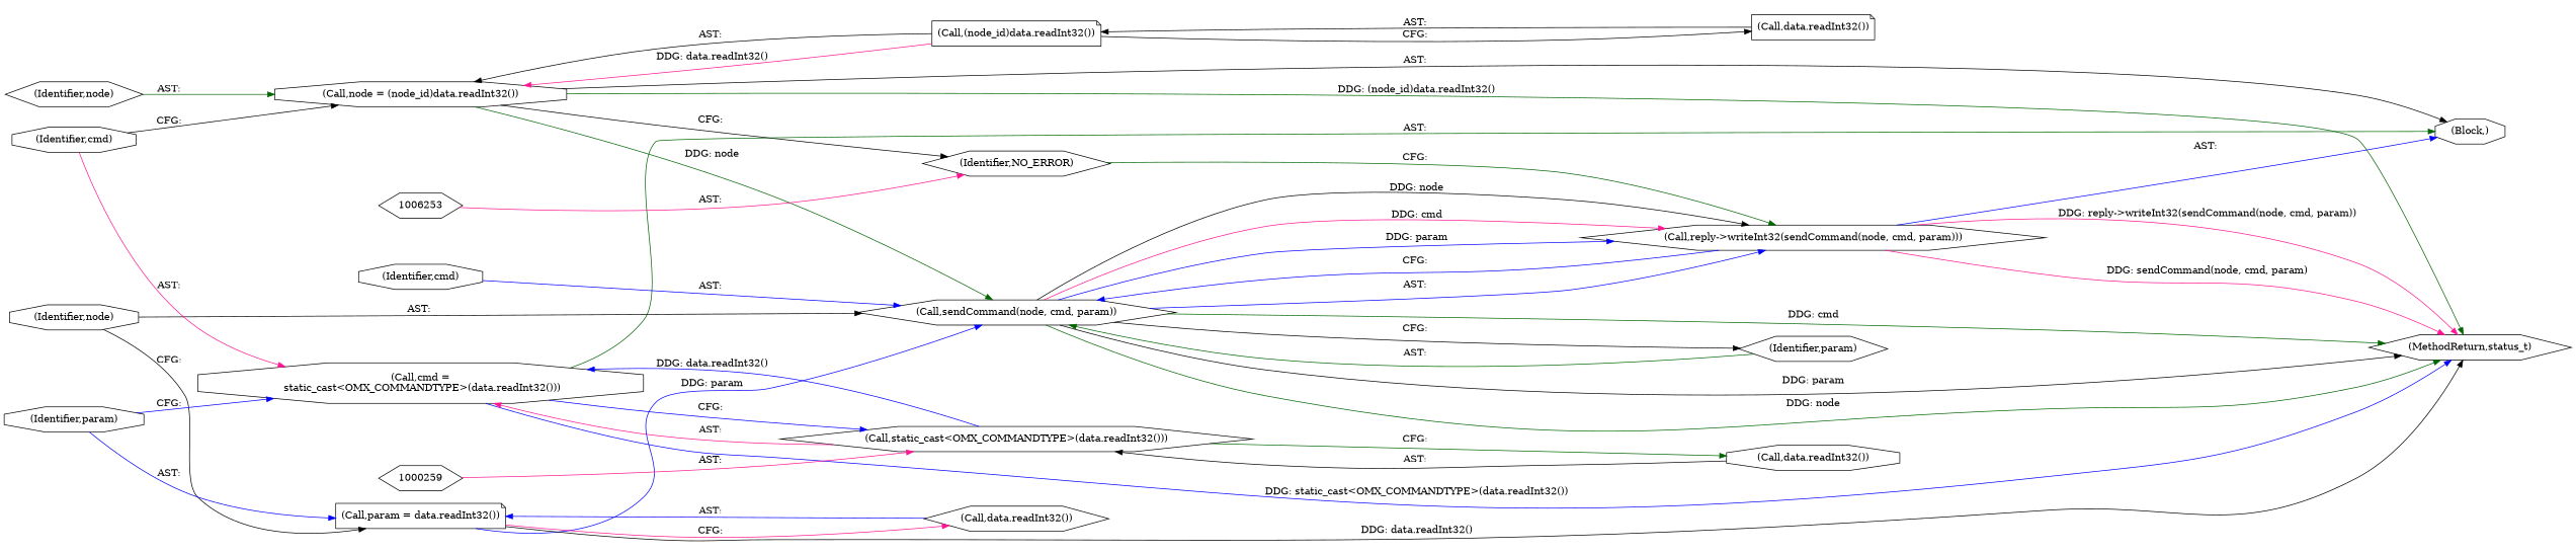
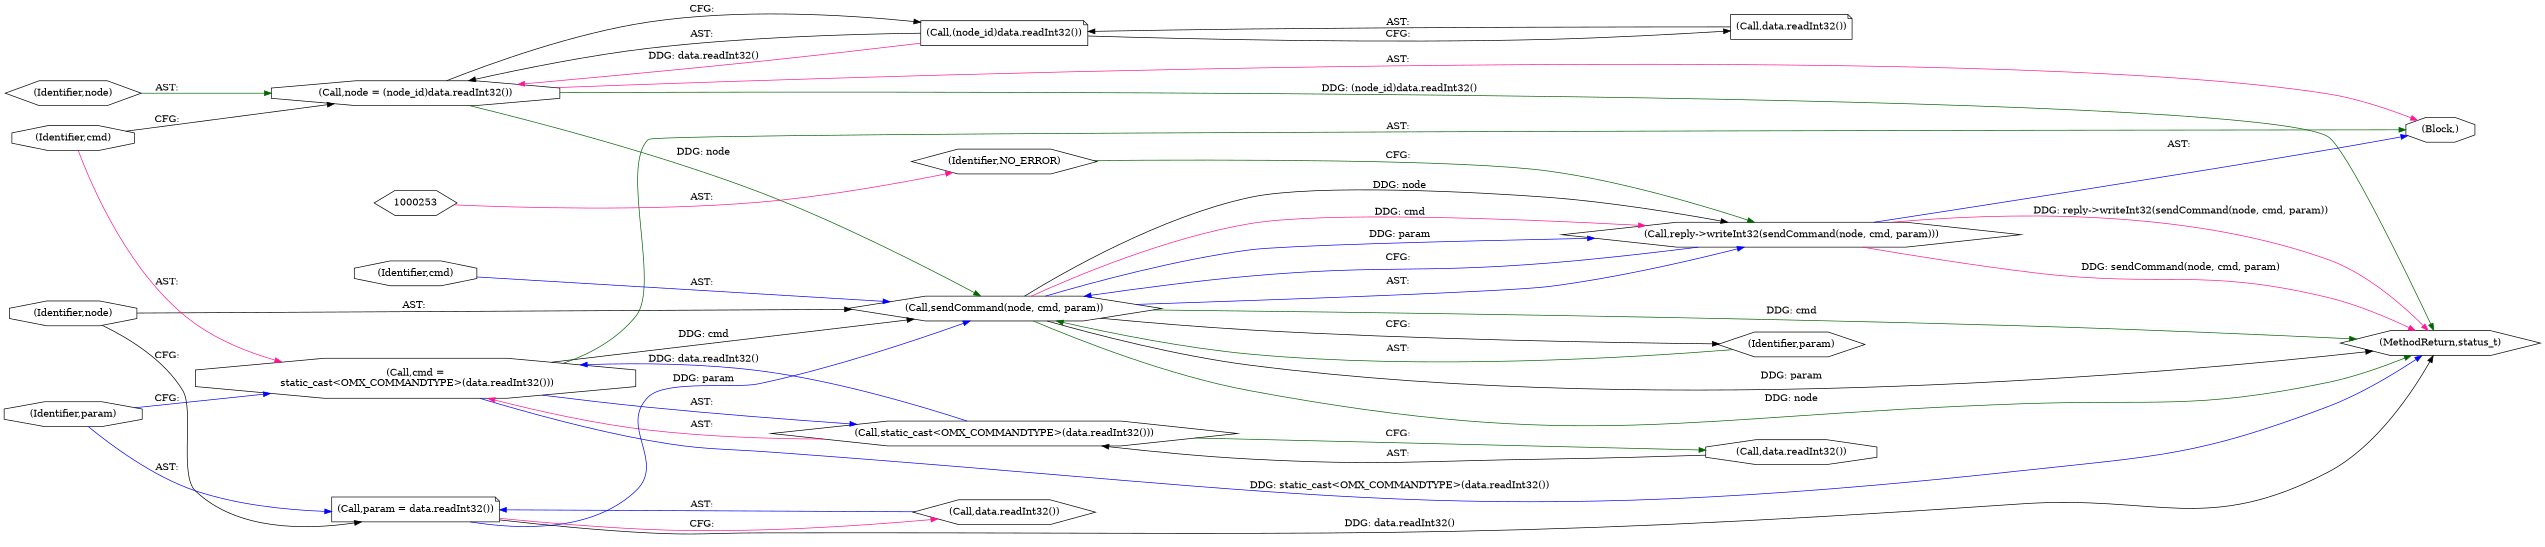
  digraph {
    fontname="DejaVu Serif"
    rankdir=LR
    node [fontname="DejaVu Serif" shape=hexagon]
    edge [color=black fontname="DejaVu Serif"]
    n1 [label="(Call,sendCommand(node, cmd, param))"]
    n2 [label="(Call,reply->writeInt32(sendCommand(node, cmd, param)))"]
    n3 [label="(Identifier,param)"]
    n4 [label="(MethodReturn,status_t)"]
    n5 [label="(Block,)" shape=octagon]
    n6 [label="(Call,node = (node_id)data.readInt32())" shape=octagon]
    n7 [label="(Call,(node_id)data.readInt32())" shape=note]
    n8 [label="(Call,data.readInt32())" shape=note]
    n9 [label="(Call,cmd =\n static_cast<OMX_COMMANDTYPE>(data.readInt32()))" shape=octagon]
    n10 [label="(Call,static_cast<OMX_COMMANDTYPE>(data.readInt32()))"]
    n11 [label="(Call,data.readInt32())" shape=octagon]
    n12 [label="(Call,param = data.readInt32())" shape=note]
    n13 [label="(Call,data.readInt32())"]
    n14 [label="(Identifier,node)" shape=octagon]
    n15 [label="(Identifier,cmd)" shape=octagon]
    n16 [label="(Identifier,node)"]
    n17 [label="(Identifier,NO_ERROR)"]
    n18 [label="(Identifier,cmd)" shape=octagon]
    n19 [label="(Identifier,param)" shape=octagon]
-   1000253 [label=1006253]
-   1000259
+   1000253
    n1 -> n2 [color=blue label="AST: "]
    n1 -> n2 [label="DDG: node"]
    n1 -> n2 [color=deeppink label="DDG: cmd"]
    n1 -> n2 [color=blue label="DDG: param"]
    n1 -> n3 [label="CFG: "]
    n1 -> n4 [label="DDG: param"]
    n1 -> n4 [color=darkgreen label="DDG: cmd"]
    n1 -> n4 [color=darkgreen label="DDG: node"]
    n2 -> n1 [color=blue label="CFG: "]
    n2 -> n4 [color=deeppink label="DDG: reply->writeInt32(sendCommand(node, cmd, param))"]
    n2 -> n4 [color=deeppink label="DDG: sendCommand(node, cmd, param)"]
    n2 -> n5 [color=blue label="AST: "]
    n3 -> n1 [color=darkgreen label="AST: "]
    n6 -> n1 [color=darkgreen label="DDG: node"]
    n6 -> n4 [color=darkgreen label="DDG: (node_id)data.readInt32()"]
-   n6 -> n5 [label="AST: "]
-   n6 -> n17 [label="CFG: "]
+   n6 -> n5 [color=deeppink label="AST: "]
+   n6 -> n7 [label="CFG: "]
    n7 -> n6 [label="AST: "]
    n7 -> n6 [color=deeppink label="DDG: data.readInt32()"]
    n7 -> n8 [label="CFG: "]
    n8 -> n7 [label="AST: "]
+   n9 -> n1 [label="DDG: cmd"]
    n9 -> n4 [color=blue label="DDG: static_cast<OMX_COMMANDTYPE>(data.readInt32())"]
    n9 -> n5 [color=darkgreen label="AST: "]
-   n9 -> n10 [color=blue label="CFG: "]
+   n9 -> n10 [color=blue label="AST: "]
    n10 -> n9 [color=deeppink label="AST: "]
    n10 -> n9 [color=blue label="DDG: data.readInt32()"]
    n10 -> n11 [color=darkgreen label="CFG: "]
    n11 -> n10 [label="AST: "]
    n12 -> n1 [color=blue label="DDG: param"]
    n12 -> n4 [label="DDG: data.readInt32()"]
    n12 -> n13 [color=deeppink label="CFG: "]
    n13 -> n12 [color=blue label="AST: "]
    n14 -> n1 [label="AST: "]
    n14 -> n12 [label="CFG: "]
    n15 -> n6 [label="CFG: "]
    n15 -> n9 [color=deeppink label="AST: "]
    n16 -> n6 [color=darkgreen label="AST: "]
    n17 -> n2 [color=darkgreen label="CFG: "]
    n18 -> n1 [color=blue label="AST: "]
    n19 -> n9 [color=blue label="CFG: "]
    n19 -> n12 [color=blue label="AST: "]
    1000253 -> n17 [color=deeppink label="AST: "]
-   1000259 -> n10 [color=deeppink label="AST: "]
  }
